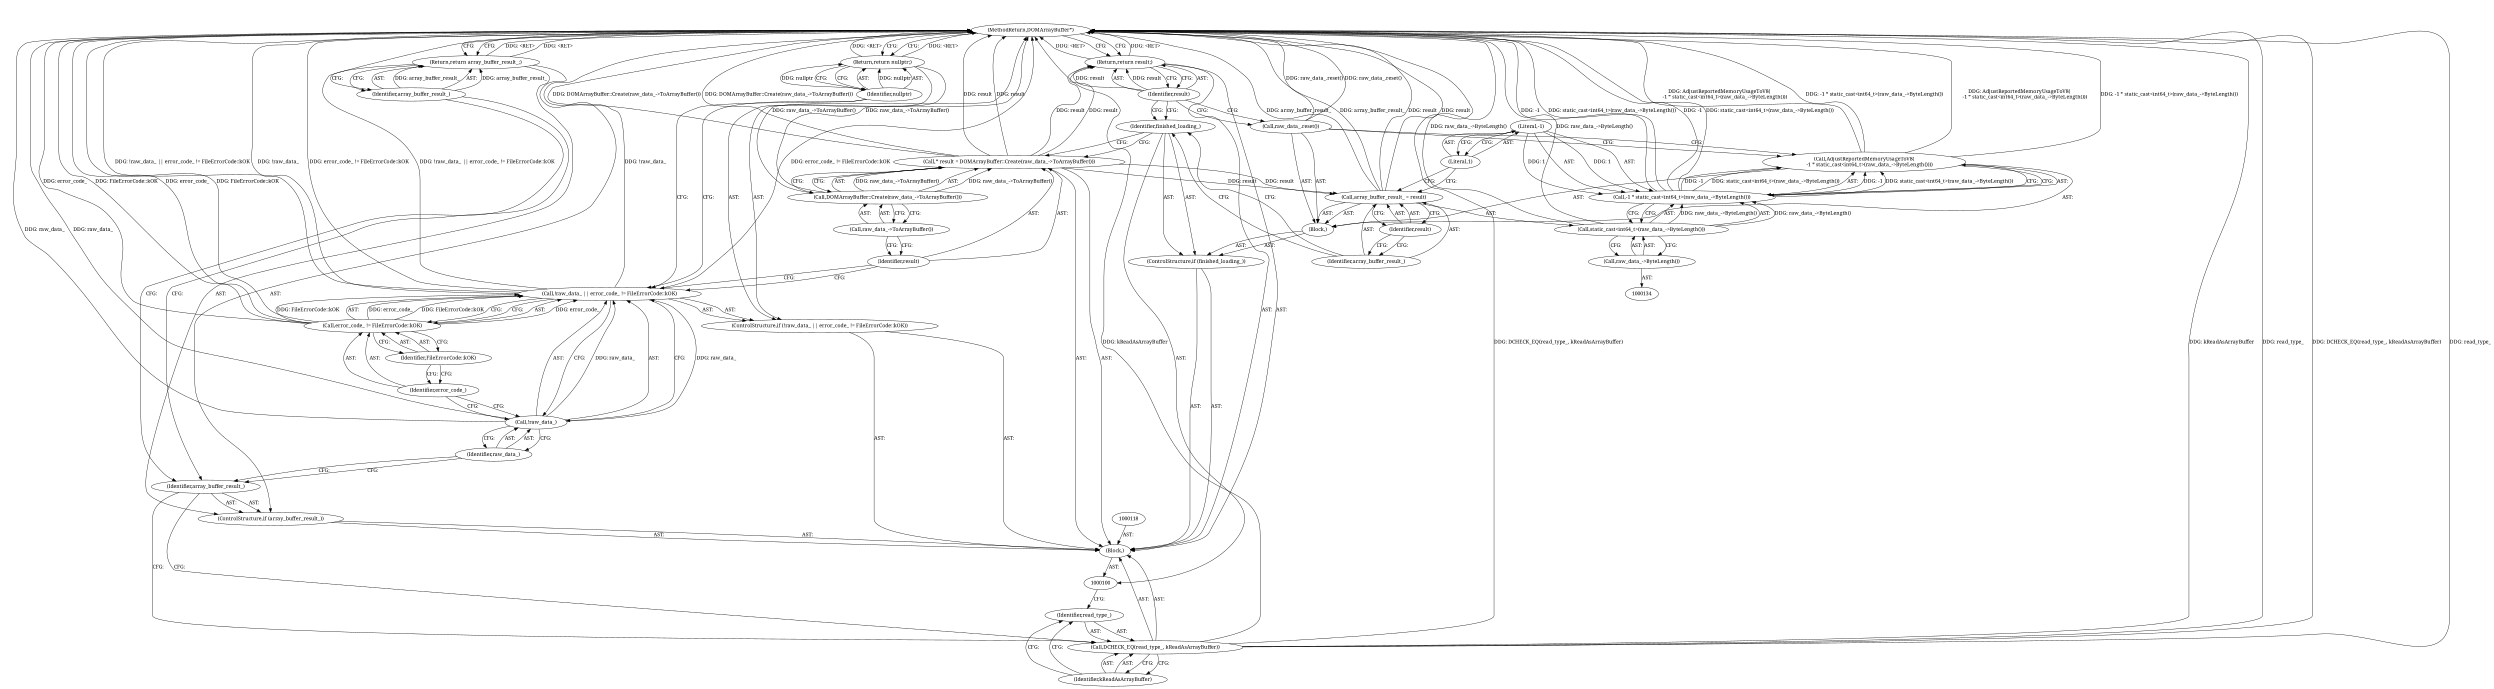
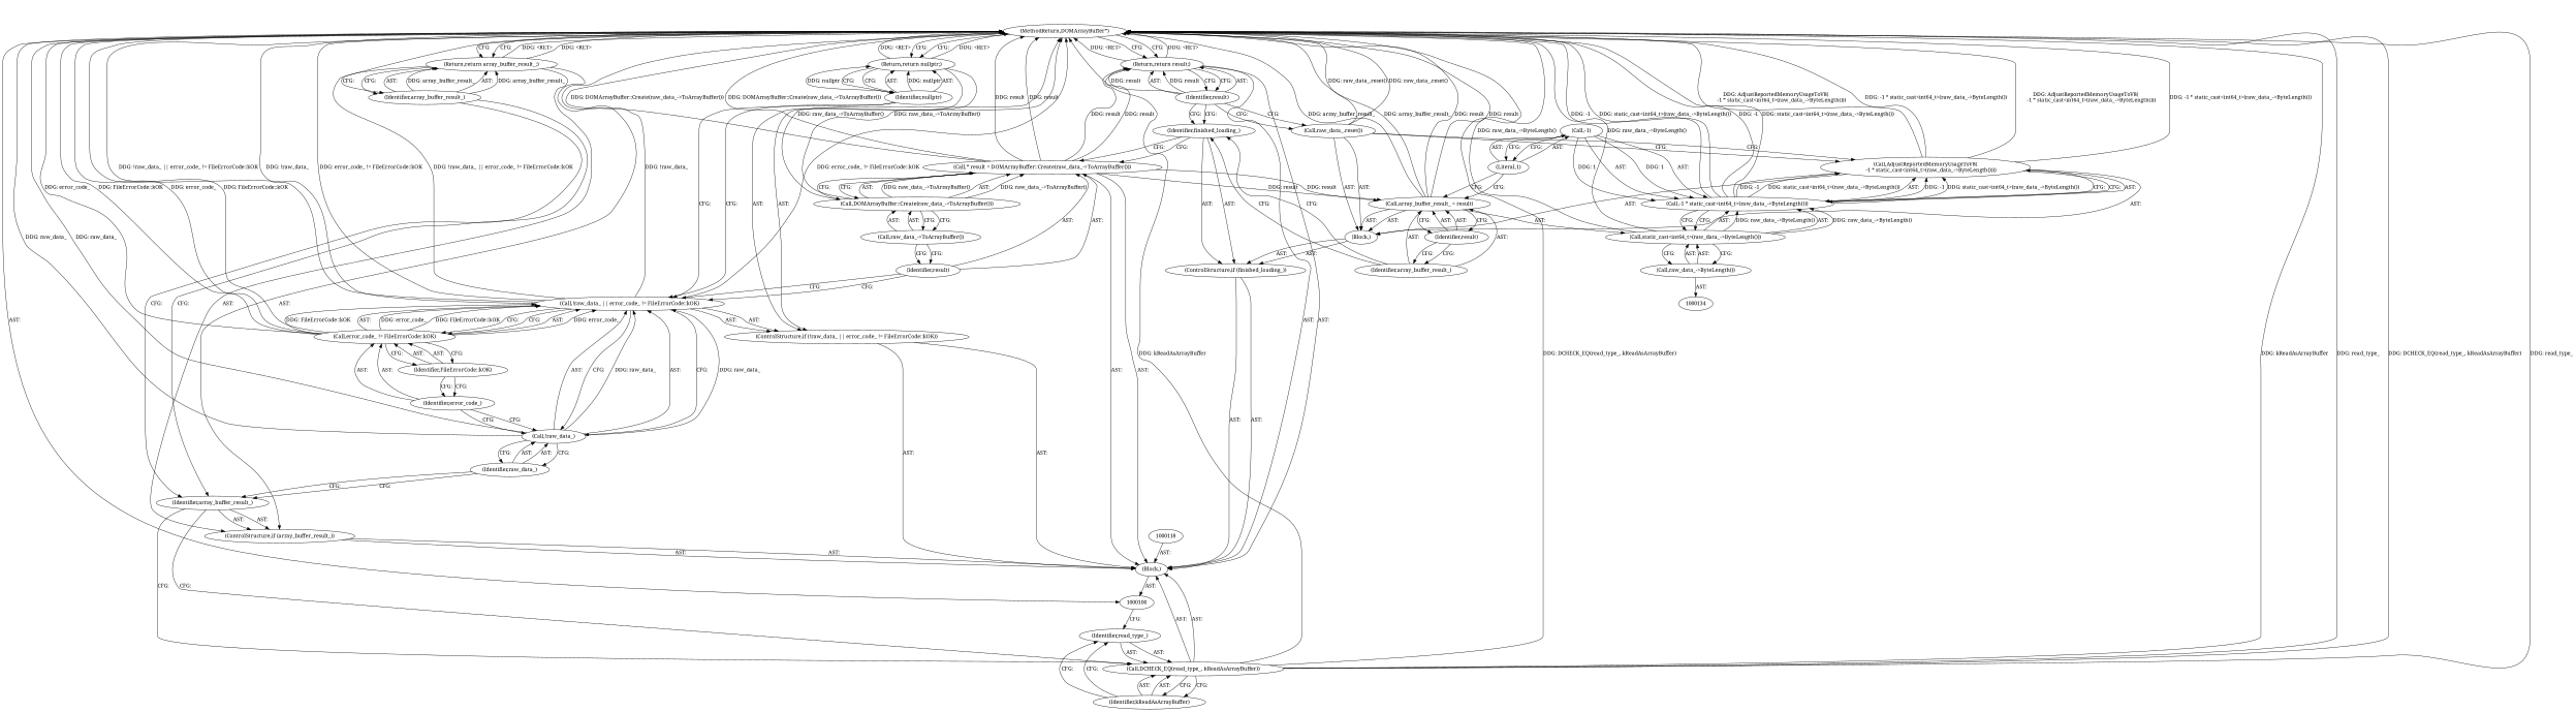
  digraph {
    fontname="Noto Serif"
    node [fontname="Noto Serif"]
    edge [fontname="Noto Serif"]
    n1 [label="(MethodReturn,DOMArrayBuffer*)"]
    n2 [label="(Return,return result;)"]
    n3 [label="(Return,return array_buffer_result_;)"]
    n4 [label="(Return,return nullptr;)"]
    1000100
    n6 [label="(Block,)"]
    n7 [label="(Identifier,result)"]
    n8 [label="(ControlStructure,if (array_buffer_result_))"]
    n9 [label="(Identifier,array_buffer_result_)"]
    n10 [label="(ControlStructure,if (!raw_data_ || error_code_ != FileErrorCode::kOK))"]
    n11 [label="(Identifier,nullptr)"]
    n12 [label="(Identifier,read_type_)"]
    n13 [label="(ControlStructure,if (finished_loading_))"]
    n14 [label="(Block,)"]
    n15 [label="(Identifier,finished_loading_)"]
    n16 [label="(Call,* result = DOMArrayBuffer::Create(raw_data_->ToArrayBuffer()))"]
    n17 [label="(Call,array_buffer_result_ = result)"]
    n18 [label="(Call,DOMArrayBuffer::Create(raw_data_->ToArrayBuffer()))"]
    n19 [label="(Identifier,result)"]
    n20 [label="(Identifier,array_buffer_result_)"]
    n21 [label="(Call,static_cast<int64_t>(raw_data_->ByteLength()))"]
    n22 [label="(Call,AdjustReportedMemoryUsageToV8(\n        -1 * static_cast<int64_t>(raw_data_->ByteLength())))"]
    n23 [label="(Call,-1 * static_cast<int64_t>(raw_data_->ByteLength()))"]
    n24 [label="(Call,raw_data_->ByteLength())"]
    1000134
-   n26 [label="(Literal,-1)"]
+   n26 [label="(Call,-1)"]
    n27 [label="(Literal,1)"]
    n28 [label="(Call,raw_data_.reset())"]
    n29 [label="(Call,DCHECK_EQ(read_type_, kReadAsArrayBuffer))"]
    n30 [label="(Identifier,kReadAsArrayBuffer)"]
    n31 [label="(Identifier,array_buffer_result_)"]
    n32 [label="(Call,error_code_ != FileErrorCode::kOK)"]
    n33 [label="(Identifier,FileErrorCode::kOK)"]
    n34 [label="(Call,!raw_data_ || error_code_ != FileErrorCode::kOK)"]
    n35 [label="(Identifier,error_code_)"]
    n36 [label="(Call,!raw_data_)"]
    n37 [label="(Identifier,raw_data_)"]
    n38 [label="(Call,raw_data_->ToArrayBuffer())"]
    n39 [label="(Identifier,result)"]
    1000118
    n1 -> n2 [label="CFG: "]
    n1 -> n2 [label="CFG: "]
    n1 -> n3 [label="CFG: "]
    n1 -> n3 [label="CFG: "]
    n1 -> n4 [label="CFG: "]
    n1 -> n4 [label="CFG: "]
-   n15 -> 1000100 [label="AST: "]
+   n1 -> 1000100 [label="AST: "]
    n2 -> n1 [label="DDG: <RET>"]
    n2 -> n1 [label="DDG: <RET>"]
    n2 -> n6 [label="AST: "]
    n2 -> n6 [label="AST: "]
    n2 -> n7 [label="CFG: "]
    n2 -> n7 [label="CFG: "]
    n3 -> n1 [label="DDG: <RET>"]
    n3 -> n1 [label="DDG: <RET>"]
    n3 -> n8 [label="AST: "]
    n3 -> n8 [label="AST: "]
    n3 -> n9 [label="CFG: "]
    n3 -> n9 [label="CFG: "]
    n4 -> n1 [label="DDG: <RET>"]
    n4 -> n1 [label="DDG: <RET>"]
    n4 -> n10 [label="AST: "]
    n4 -> n10 [label="AST: "]
    n4 -> n11 [label="CFG: "]
    n4 -> n11 [label="CFG: "]
    1000100 -> n12 [label="CFG: "]
    n6 -> 1000100 [label="AST: "]
    n7 -> n2 [label="AST: "]
    n7 -> n2 [label="DDG: result"]
    n7 -> n2 [label="AST: "]
    n7 -> n2 [label="DDG: result"]
    n7 -> n15 [label="CFG: "]
    n7 -> n15 [label="CFG: "]
    n7 -> n28 [label="CFG: "]
    n7 -> n28 [label="CFG: "]
    n8 -> n6 [label="AST: "]
    n8 -> n6 [label="AST: "]
    n9 -> n3 [label="AST: "]
    n9 -> n3 [label="DDG: array_buffer_result_"]
    n9 -> n3 [label="AST: "]
    n9 -> n3 [label="DDG: array_buffer_result_"]
    n9 -> n31 [label="CFG: "]
    n9 -> n31 [label="CFG: "]
    n10 -> n6 [label="AST: "]
    n10 -> n6 [label="AST: "]
    n11 -> n4 [label="AST: "]
    n11 -> n4 [label="DDG: nullptr"]
    n11 -> n4 [label="AST: "]
    n11 -> n4 [label="DDG: nullptr"]
    n11 -> n34 [label="CFG: "]
    n11 -> n34 [label="CFG: "]
    n12 -> n29 [label="AST: "]
    n12 -> n29 [label="AST: "]
    n13 -> n6 [label="AST: "]
    n13 -> n6 [label="AST: "]
    n14 -> n13 [label="AST: "]
    n14 -> n13 [label="AST: "]
    n15 -> n13 [label="AST: "]
    n15 -> n13 [label="AST: "]
    n15 -> n16 [label="CFG: "]
    n15 -> n16 [label="CFG: "]
    n16 -> n1 [label="DDG: DOMArrayBuffer::Create(raw_data_->ToArrayBuffer())"]
    n16 -> n1 [label="DDG: result"]
    n16 -> n1 [label="DDG: DOMArrayBuffer::Create(raw_data_->ToArrayBuffer())"]
    n16 -> n1 [label="DDG: result"]
    n16 -> n2 [label="DDG: result"]
    n16 -> n2 [label="DDG: result"]
    n16 -> n6 [label="AST: "]
    n16 -> n6 [label="AST: "]
    n16 -> n17 [label="DDG: result"]
    n16 -> n17 [label="DDG: result"]
    n16 -> n18 [label="CFG: "]
    n16 -> n18 [label="CFG: "]
    n17 -> n1 [label="DDG: array_buffer_result_"]
    n17 -> n1 [label="DDG: result"]
    n17 -> n1 [label="DDG: array_buffer_result_"]
    n17 -> n1 [label="DDG: result"]
    n17 -> n14 [label="AST: "]
    n17 -> n14 [label="AST: "]
    n17 -> n19 [label="CFG: "]
    n17 -> n19 [label="CFG: "]
    n17 -> n21 [label="AST: "]
    n18 -> n1 [label="DDG: raw_data_->ToArrayBuffer()"]
    n18 -> n1 [label="DDG: raw_data_->ToArrayBuffer()"]
    n18 -> n16 [label="AST: "]
    n18 -> n16 [label="DDG: raw_data_->ToArrayBuffer()"]
    n18 -> n16 [label="AST: "]
    n18 -> n16 [label="DDG: raw_data_->ToArrayBuffer()"]
    n18 -> n38 [label="CFG: "]
    n18 -> n38 [label="CFG: "]
    n19 -> n17 [label="AST: "]
    n19 -> n17 [label="AST: "]
    n19 -> n20 [label="CFG: "]
    n19 -> n20 [label="CFG: "]
    n20 -> n15 [label="CFG: "]
    n20 -> n15 [label="CFG: "]
    n20 -> n17 [label="AST: "]
    n20 -> n17 [label="AST: "]
    n21 -> n1 [label="DDG: raw_data_->ByteLength()"]
    n21 -> n1 [label="DDG: raw_data_->ByteLength()"]
    n21 -> n23 [label="AST: "]
    n21 -> n23 [label="DDG: raw_data_->ByteLength()"]
    n21 -> n23 [label="AST: "]
    n21 -> n23 [label="DDG: raw_data_->ByteLength()"]
    n21 -> n24 [label="CFG: "]
    n21 -> n24 [label="CFG: "]
    n22 -> n1 [label="DDG: -1 * static_cast<int64_t>(raw_data_->ByteLength())"]
    n22 -> n1 [label="DDG: AdjustReportedMemoryUsageToV8(\n        -1 * static_cast<int64_t>(raw_data_->ByteLength()))"]
    n22 -> n1 [label="DDG: -1 * static_cast<int64_t>(raw_data_->ByteLength())"]
    n22 -> n1 [label="DDG: AdjustReportedMemoryUsageToV8(\n        -1 * static_cast<int64_t>(raw_data_->ByteLength()))"]
    n22 -> n14 [label="AST: "]
    n22 -> n14 [label="AST: "]
    n22 -> n23 [label="CFG: "]
    n22 -> n23 [label="CFG: "]
    n23 -> n1 [label="DDG: -1"]
    n23 -> n1 [label="DDG: static_cast<int64_t>(raw_data_->ByteLength())"]
    n23 -> n1 [label="DDG: -1"]
    n23 -> n1 [label="DDG: static_cast<int64_t>(raw_data_->ByteLength())"]
    n23 -> n21 [label="CFG: "]
    n23 -> n21 [label="CFG: "]
    n23 -> n22 [label="AST: "]
    n23 -> n22 [label="DDG: -1"]
    n23 -> n22 [label="DDG: static_cast<int64_t>(raw_data_->ByteLength())"]
    n23 -> n22 [label="AST: "]
    n23 -> n22 [label="DDG: -1"]
    n23 -> n22 [label="DDG: static_cast<int64_t>(raw_data_->ByteLength())"]
    n24 -> n21 [label="AST: "]
    n24 -> n21 [label="AST: "]
    n24 -> 1000134 [label="AST: "]
    n26 -> n23 [label="AST: "]
    n26 -> n23 [label="DDG: 1"]
    n26 -> n23 [label="AST: "]
    n26 -> n23 [label="DDG: 1"]
    n26 -> n27 [label="CFG: "]
    n26 -> n27 [label="CFG: "]
    n27 -> n17 [label="CFG: "]
    n27 -> n17 [label="CFG: "]
    n27 -> n26 [label="AST: "]
    n27 -> n26 [label="AST: "]
    n28 -> n1 [label="DDG: raw_data_.reset()"]
    n28 -> n1 [label="DDG: raw_data_.reset()"]
    n28 -> n14 [label="AST: "]
    n28 -> n14 [label="AST: "]
    n28 -> n22 [label="CFG: "]
    n28 -> n22 [label="CFG: "]
    n29 -> n1 [label="DDG: kReadAsArrayBuffer"]
    n29 -> n1 [label="DDG: read_type_"]
    n29 -> n1 [label="DDG: DCHECK_EQ(read_type_, kReadAsArrayBuffer)"]
    n29 -> n1 [label="DDG: kReadAsArrayBuffer"]
    n29 -> n1 [label="DDG: read_type_"]
    n29 -> n1 [label="DDG: DCHECK_EQ(read_type_, kReadAsArrayBuffer)"]
    n29 -> n6 [label="AST: "]
    n29 -> n6 [label="AST: "]
    n29 -> n30 [label="CFG: "]
    n29 -> n30 [label="CFG: "]
    n30 -> n12 [label="CFG: "]
    n30 -> n12 [label="CFG: "]
    n30 -> n29 [label="AST: "]
    n30 -> n29 [label="AST: "]
    n31 -> n8 [label="AST: "]
    n31 -> n8 [label="AST: "]
    n31 -> n29 [label="CFG: "]
    n31 -> n29 [label="CFG: "]
    n32 -> n1 [label="DDG: error_code_"]
    n32 -> n1 [label="DDG: FileErrorCode::kOK"]
    n32 -> n1 [label="DDG: error_code_"]
    n32 -> n1 [label="DDG: FileErrorCode::kOK"]
    n32 -> n33 [label="CFG: "]
    n32 -> n33 [label="CFG: "]
    n32 -> n34 [label="AST: "]
    n32 -> n34 [label="DDG: error_code_"]
    n32 -> n34 [label="DDG: FileErrorCode::kOK"]
    n32 -> n34 [label="AST: "]
    n32 -> n34 [label="DDG: error_code_"]
    n32 -> n34 [label="DDG: FileErrorCode::kOK"]
    n33 -> n32 [label="AST: "]
    n33 -> n32 [label="AST: "]
    n33 -> n35 [label="CFG: "]
    n33 -> n35 [label="CFG: "]
    n34 -> n1 [label="DDG: !raw_data_"]
    n34 -> n1 [label="DDG: error_code_ != FileErrorCode::kOK"]
    n34 -> n1 [label="DDG: !raw_data_ || error_code_ != FileErrorCode::kOK"]
    n34 -> n1 [label="DDG: !raw_data_"]
    n34 -> n1 [label="DDG: error_code_ != FileErrorCode::kOK"]
    n34 -> n1 [label="DDG: !raw_data_ || error_code_ != FileErrorCode::kOK"]
    n34 -> n10 [label="AST: "]
    n34 -> n10 [label="AST: "]
    n34 -> n32 [label="CFG: "]
    n34 -> n32 [label="CFG: "]
    n34 -> n36 [label="CFG: "]
    n34 -> n36 [label="CFG: "]
    n35 -> n32 [label="AST: "]
    n35 -> n32 [label="AST: "]
    n35 -> n36 [label="CFG: "]
    n35 -> n36 [label="CFG: "]
    n36 -> n1 [label="DDG: raw_data_"]
    n36 -> n1 [label="DDG: raw_data_"]
    n36 -> n34 [label="AST: "]
    n36 -> n34 [label="DDG: raw_data_"]
    n36 -> n34 [label="AST: "]
    n36 -> n34 [label="DDG: raw_data_"]
    n36 -> n37 [label="CFG: "]
    n36 -> n37 [label="CFG: "]
    n37 -> n31 [label="CFG: "]
    n37 -> n31 [label="CFG: "]
    n37 -> n36 [label="AST: "]
    n37 -> n36 [label="AST: "]
    n38 -> n18 [label="AST: "]
    n38 -> n18 [label="AST: "]
    n38 -> n39 [label="CFG: "]
    n38 -> n39 [label="CFG: "]
    n39 -> n16 [label="AST: "]
    n39 -> n16 [label="AST: "]
    n39 -> n34 [label="CFG: "]
    n39 -> n34 [label="CFG: "]
    1000118 -> n6 [label="AST: "]
  }
